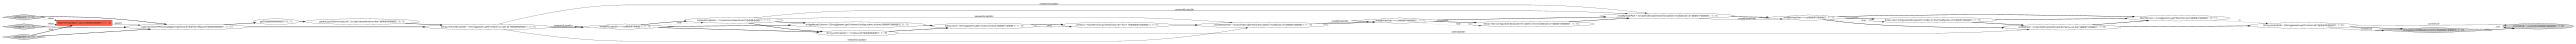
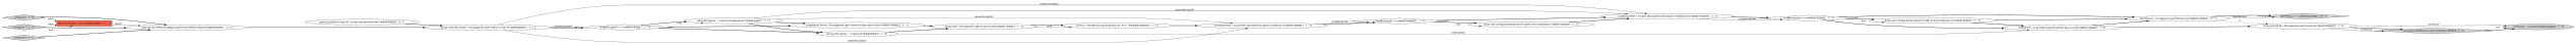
  digraph {
    fontname="Noto Sans"
    rankdir=LR
    node [fillcolor=white fontname="Noto Sans" shape=ellipse style=filled]
    edge [fontname="Noto Sans" style=bold]
-   n1 [label="getPifs()@@@4@@@['0', '0', '1']"]
    n2 [label="params.put(\"domr.scripts.dir\",\"scripts/network/domr/kvm\")@@@5@@@['0', '0', '1']"]
    n3 [label="String networkScriptsDir = (String)params.get(\"network.scripts.dir\")@@@6@@@['1', '1', '1']"]
    n4 [label="networkScriptsDir = \"scripts/vm/network/vnet\"@@@8@@@['1', '1', '1']"]
    n5 [label="String utilScriptsDir = \"scripts/util/\"@@@8@@@['1', '1', '0']"]
    n6 [label="_modifyVlanPath = Script.findScript(networkScriptsDir,\"modifyvlan.sh\")@@@13@@@['1', '1', '1']"]
    n7 [label="bridgeNameSchema = (String)params.get(\"network.bridge.name.schema\")@@@10@@@['0', '0', '1']"]
    n8 [label="_modifyVxlanPath = Script.findScript(networkScriptsDir,\"modifyvxlan.sh\")@@@17@@@['1', '1', '1']"]
    n9 [label="_ivsIfUpPath = Script.findScript(utilScriptsDir,\"qemu-ivs-ifup\")@@@19@@@['1', '1', '0']"]
    n10 [label="String value = (String)params.get(\"scripts.timeout\")@@@11@@@['1', '1', '1']"]
    n11 [label="_modifyVlanPath == null@@@14@@@['1', '1', '1']" shape=diamond]
    n12 [label="_modifyVxlanPath == null@@@18@@@['1', '1', '1']" shape=diamond]
    n13 [label="throw new ConfigurationException(\"Unable to find modifyvxlan.sh\")@@@19@@@['1', '1', '1']"]
    n14 [label="libvirtVersion = (Long)params.get(\"libvirtVersion\")@@@21@@@['1', '0', '1']"]
    n15 [label="String controlCidr = (String)params.get(\"control.cidr\")@@@20@@@['0', '1', '0']"]
+   n16 [fillcolor=lightgray label="libvirtVersion == null@@@22@@@['1', '0', '1']" shape=diamond]
    n17 [fillcolor=lightgray label="StringUtils.isNotBlank(controlCidr)@@@21@@@['0', '1', '0']" shape=diamond]
    n18 [fillcolor=lightgray label="_controlCidr = controlCidr@@@22@@@['0', '1', '0']"]
    n19 [label="_timeout = NumbersUtil.parseInt(value,30 * 60) * 1000@@@12@@@['1', '1', '1']"]
    n20 [label="networkScriptsDir == null@@@7@@@['1', '1', '1']" shape=diamond]
    n21 [fillcolor=lightgray label="configure['0', '1', '0']" shape=diamond]
    n22 [fillcolor=tomato label="Map<String,Object> params@@@2@@@['1', '1', '1']" shape=box]
    n23 [label="super.edu.fdu.CPPDG.tinypdg.pe.ExpressionInfo@72b156params@@@3@@@['1', '1', '1']"]
    n24 [label="throw new ConfigurationException(\"Unable to find modifyvlan.sh\")@@@15@@@['1', '1', '1']"]
    n25 [fillcolor=lightgray label="configure['1', '0', '0']" shape=diamond]
    n26 [fillcolor=lightgray label="configure['0', '0', '1']" shape=diamond]
-   n1 -> n2
    n2 -> n3
    n3 -> n6 [label=networkScriptsDir style=solid]
    n3 -> n8 [label=networkScriptsDir style=solid]
    n3 -> n20 [label=networkScriptsDir style=solid]
    n3 -> n20
    n4 -> n5
    n4 -> n6 [label=networkScriptsDir style=solid]
    n4 -> n7
    n4 -> n8 [label=networkScriptsDir style=solid]
    n5 -> n9 [label=utilScriptsDir style=solid]
    n5 -> n10
    n6 -> n11
    n6 -> n11 [label=_modifyVlanPath style=solid]
    n7 -> n10
    n8 -> n12 [label=_modifyVxlanPath style=solid]
    n8 -> n12
    n9 -> n14
    n9 -> n15
    n10 -> n19 [label=value style=solid]
    n10 -> n19
    n11 -> n8
    n11 -> n24 [label=true style=dotted]
    n11 -> n24
    n12 -> n9
    n12 -> n13 [label=true style=dotted]
    n12 -> n13
    n12 -> n14
    n13 -> n9
    n13 -> n14
    n14 -> n15 [label=0 style=dashed]
+   n14 -> n16 [label=libvirtVersion style=solid]
+   n14 -> n16
    n15 -> n17 [label=controlCidr style=solid]
    n15 -> n17
    n15 -> n18 [label=controlCidr style=solid]
    n17 -> n18
    n17 -> n18 [label=true style=dotted]
    n19 -> n6
    n20 -> n4 [label=true style=dotted]
    n20 -> n4
    n20 -> n5
    n20 -> n7
    n21 -> n22 [label=value style=dotted]
    n21 -> n23
    n22 -> n23 [label=params style=solid]
-   n23 -> n1
    n23 -> n3
    n24 -> n8
    n25 -> n22 [label=value style=dotted]
    n25 -> n23
-   n26 -> n22 [label=true]
+   n26 -> n22 [label=true style=dotted]
    n26 -> n23
  }
